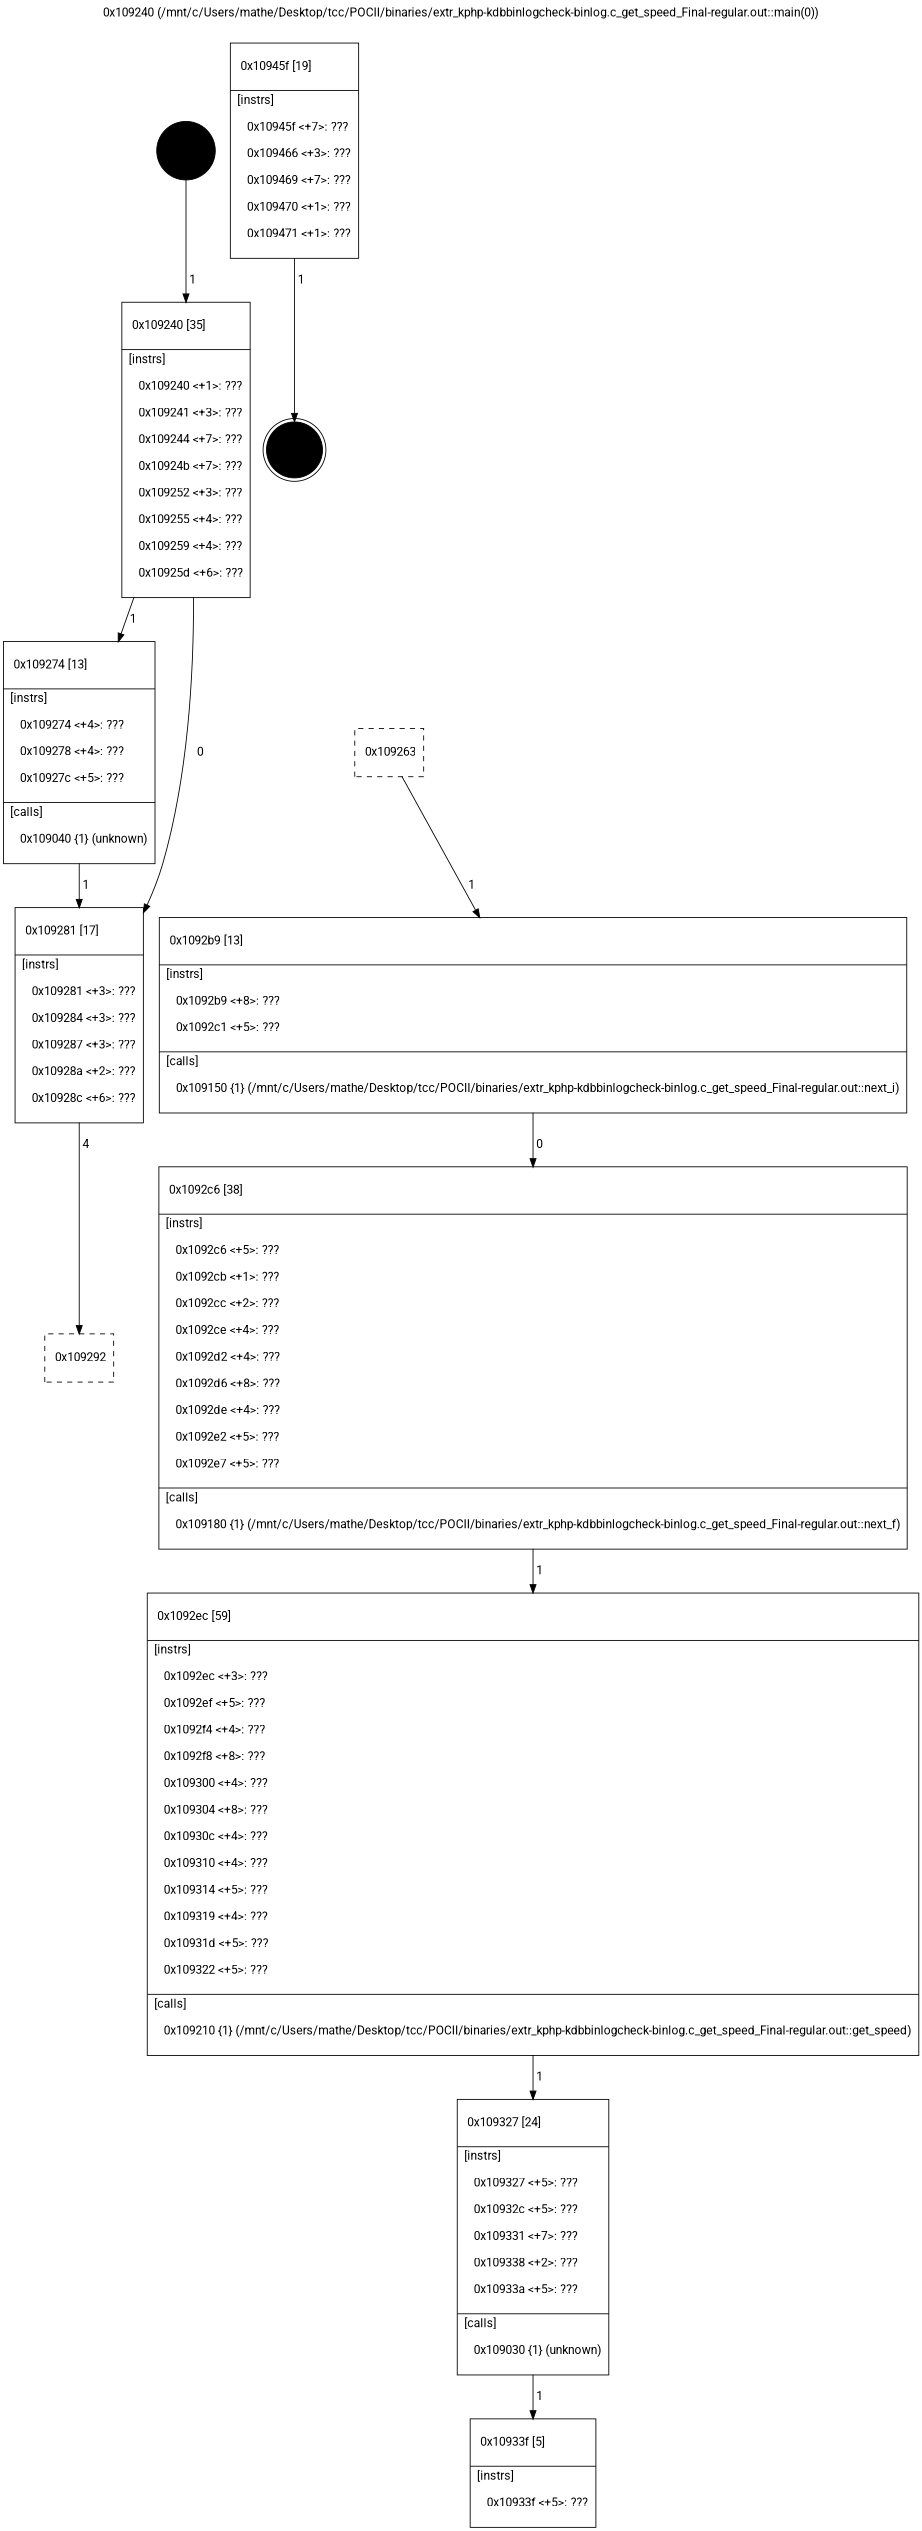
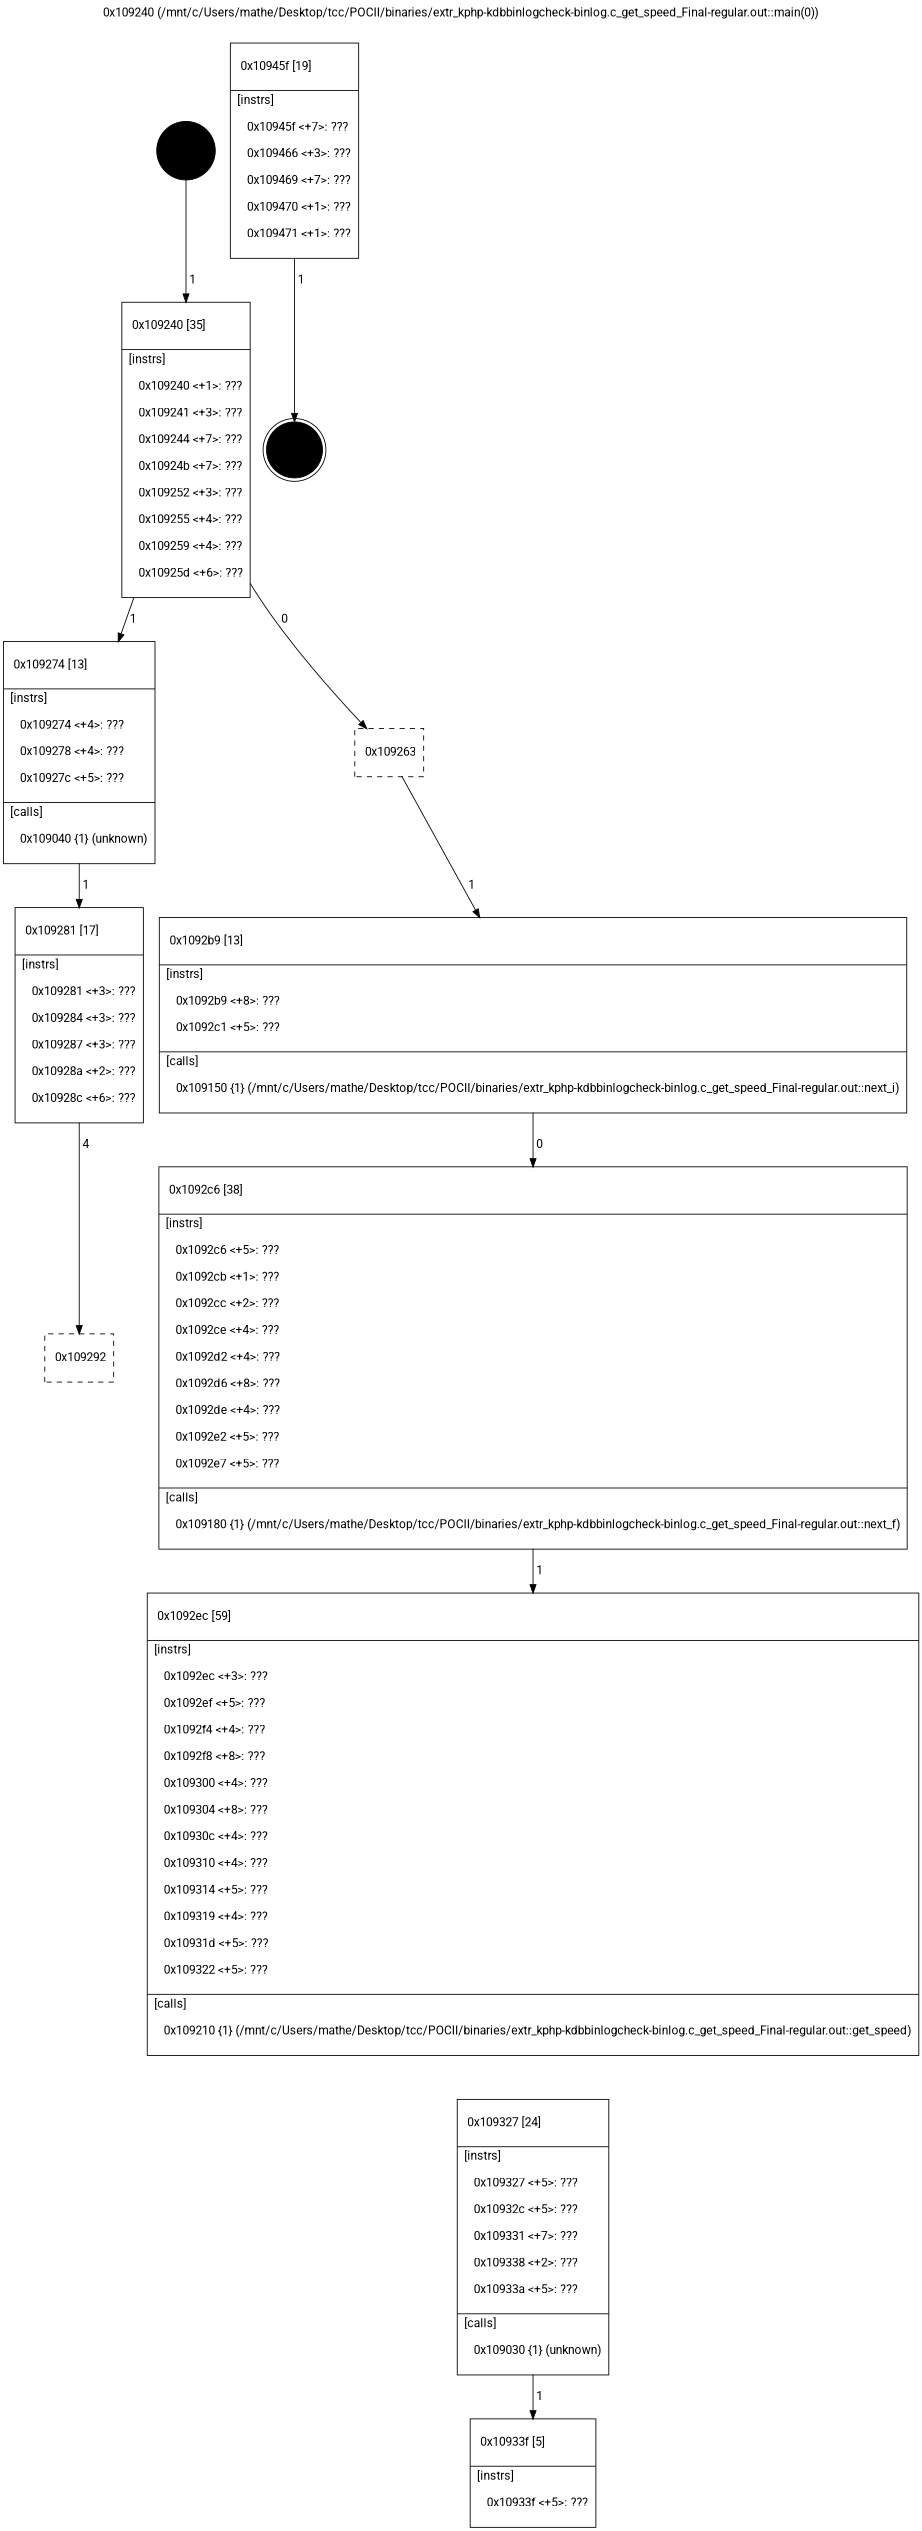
  digraph {
    fontname=Roboto
    label="0x109240 (/mnt/c/Users/mathe/Desktop/tcc/POCII/binaries/extr_kphp-kdbbinlogcheck-binlog.c_get_speed_Final-regular.out::main(0))"
    labelloc=t
    node [fontname=Roboto shape=record]
    edge [fontname=Roboto]
    Entry [fillcolor=black height=0.3 shape=circle style=filled width=0.3]
    n2 [label="{\n     0x109240 [35]\l\n     | [instrs]\l\n     &nbsp;&nbsp;0x109240 \<+1\>: ???\l\n     &nbsp;&nbsp;0x109241 \<+3\>: ???\l\n     &nbsp;&nbsp;0x109244 \<+7\>: ???\l\n     &nbsp;&nbsp;0x10924b \<+7\>: ???\l\n     &nbsp;&nbsp;0x109252 \<+3\>: ???\l\n     &nbsp;&nbsp;0x109255 \<+4\>: ???\l\n     &nbsp;&nbsp;0x109259 \<+4\>: ???\l\n     &nbsp;&nbsp;0x10925d \<+6\>: ???\l\n  }"]
    n3 [label="{\n     0x109274 [13]\l\n     | [instrs]\l\n     &nbsp;&nbsp;0x109274 \<+4\>: ???\l\n     &nbsp;&nbsp;0x109278 \<+4\>: ???\l\n     &nbsp;&nbsp;0x10927c \<+5\>: ???\l\n     | [calls]\l\n     &nbsp;&nbsp;0x109040 \{1\} (unknown)\l\n  }"]
    n4 [label="{\n     0x109263\l\n  }" style=dashed]
    n5 [label="{\n     0x109281 [17]\l\n     | [instrs]\l\n     &nbsp;&nbsp;0x109281 \<+3\>: ???\l\n     &nbsp;&nbsp;0x109284 \<+3\>: ???\l\n     &nbsp;&nbsp;0x109287 \<+3\>: ???\l\n     &nbsp;&nbsp;0x10928a \<+2\>: ???\l\n     &nbsp;&nbsp;0x10928c \<+6\>: ???\l\n  }"]
    n6 [label="{\n     0x1092b9 [13]\l\n     | [instrs]\l\n     &nbsp;&nbsp;0x1092b9 \<+8\>: ???\l\n     &nbsp;&nbsp;0x1092c1 \<+5\>: ???\l\n     | [calls]\l\n     &nbsp;&nbsp;0x109150 \{1\} (/mnt/c/Users/mathe/Desktop/tcc/POCII/binaries/extr_kphp-kdbbinlogcheck-binlog.c_get_speed_Final-regular.out::next_i)\l\n  }"]
    n7 [label="{\n     0x109292\l\n  }" style=dashed]
    n8 [label="{\n     0x1092c6 [38]\l\n     | [instrs]\l\n     &nbsp;&nbsp;0x1092c6 \<+5\>: ???\l\n     &nbsp;&nbsp;0x1092cb \<+1\>: ???\l\n     &nbsp;&nbsp;0x1092cc \<+2\>: ???\l\n     &nbsp;&nbsp;0x1092ce \<+4\>: ???\l\n     &nbsp;&nbsp;0x1092d2 \<+4\>: ???\l\n     &nbsp;&nbsp;0x1092d6 \<+8\>: ???\l\n     &nbsp;&nbsp;0x1092de \<+4\>: ???\l\n     &nbsp;&nbsp;0x1092e2 \<+5\>: ???\l\n     &nbsp;&nbsp;0x1092e7 \<+5\>: ???\l\n     | [calls]\l\n     &nbsp;&nbsp;0x109180 \{1\} (/mnt/c/Users/mathe/Desktop/tcc/POCII/binaries/extr_kphp-kdbbinlogcheck-binlog.c_get_speed_Final-regular.out::next_f)\l\n  }"]
    n9 [label="{\n     0x1092ec [59]\l\n     | [instrs]\l\n     &nbsp;&nbsp;0x1092ec \<+3\>: ???\l\n     &nbsp;&nbsp;0x1092ef \<+5\>: ???\l\n     &nbsp;&nbsp;0x1092f4 \<+4\>: ???\l\n     &nbsp;&nbsp;0x1092f8 \<+8\>: ???\l\n     &nbsp;&nbsp;0x109300 \<+4\>: ???\l\n     &nbsp;&nbsp;0x109304 \<+8\>: ???\l\n     &nbsp;&nbsp;0x10930c \<+4\>: ???\l\n     &nbsp;&nbsp;0x109310 \<+4\>: ???\l\n     &nbsp;&nbsp;0x109314 \<+5\>: ???\l\n     &nbsp;&nbsp;0x109319 \<+4\>: ???\l\n     &nbsp;&nbsp;0x10931d \<+5\>: ???\l\n     &nbsp;&nbsp;0x109322 \<+5\>: ???\l\n     | [calls]\l\n     &nbsp;&nbsp;0x109210 \{1\} (/mnt/c/Users/mathe/Desktop/tcc/POCII/binaries/extr_kphp-kdbbinlogcheck-binlog.c_get_speed_Final-regular.out::get_speed)\l\n  }"]
    n10 [label="{\n     0x109327 [24]\l\n     | [instrs]\l\n     &nbsp;&nbsp;0x109327 \<+5\>: ???\l\n     &nbsp;&nbsp;0x10932c \<+5\>: ???\l\n     &nbsp;&nbsp;0x109331 \<+7\>: ???\l\n     &nbsp;&nbsp;0x109338 \<+2\>: ???\l\n     &nbsp;&nbsp;0x10933a \<+5\>: ???\l\n     | [calls]\l\n     &nbsp;&nbsp;0x109030 \{1\} (unknown)\l\n  }"]
    n11 [label="{\n     0x10933f [5]\l\n     | [instrs]\l\n     &nbsp;&nbsp;0x10933f \<+5\>: ???\l\n  }"]
    n12 [label="{\n     0x10945f [19]\l\n     | [instrs]\l\n     &nbsp;&nbsp;0x10945f \<+7\>: ???\l\n     &nbsp;&nbsp;0x109466 \<+3\>: ???\l\n     &nbsp;&nbsp;0x109469 \<+7\>: ???\l\n     &nbsp;&nbsp;0x109470 \<+1\>: ???\l\n     &nbsp;&nbsp;0x109471 \<+1\>: ???\l\n  }"]
    Exit [fillcolor=black height=0.3 peripheries=2 shape=circle style=filled width=0.3]
    Entry -> n2 [label=" 1"]
    n2 -> n3 [label=" 1"]
-   n2 -> n5 [label=" 0"]
+   n2 -> n4 [label=" 0"]
    n3 -> n5 [label=" 1"]
    n4 -> n6 [label=" 1"]
    n5 -> n7 [label=" 4"]
    n6 -> n8 [label=" 0"]
    n8 -> n9 [label=" 1"]
-   n9 -> n10 [label=" 1"]
    n10 -> n11 [label=" 1"]
    n12 -> Exit [label=" 1"]
  }
